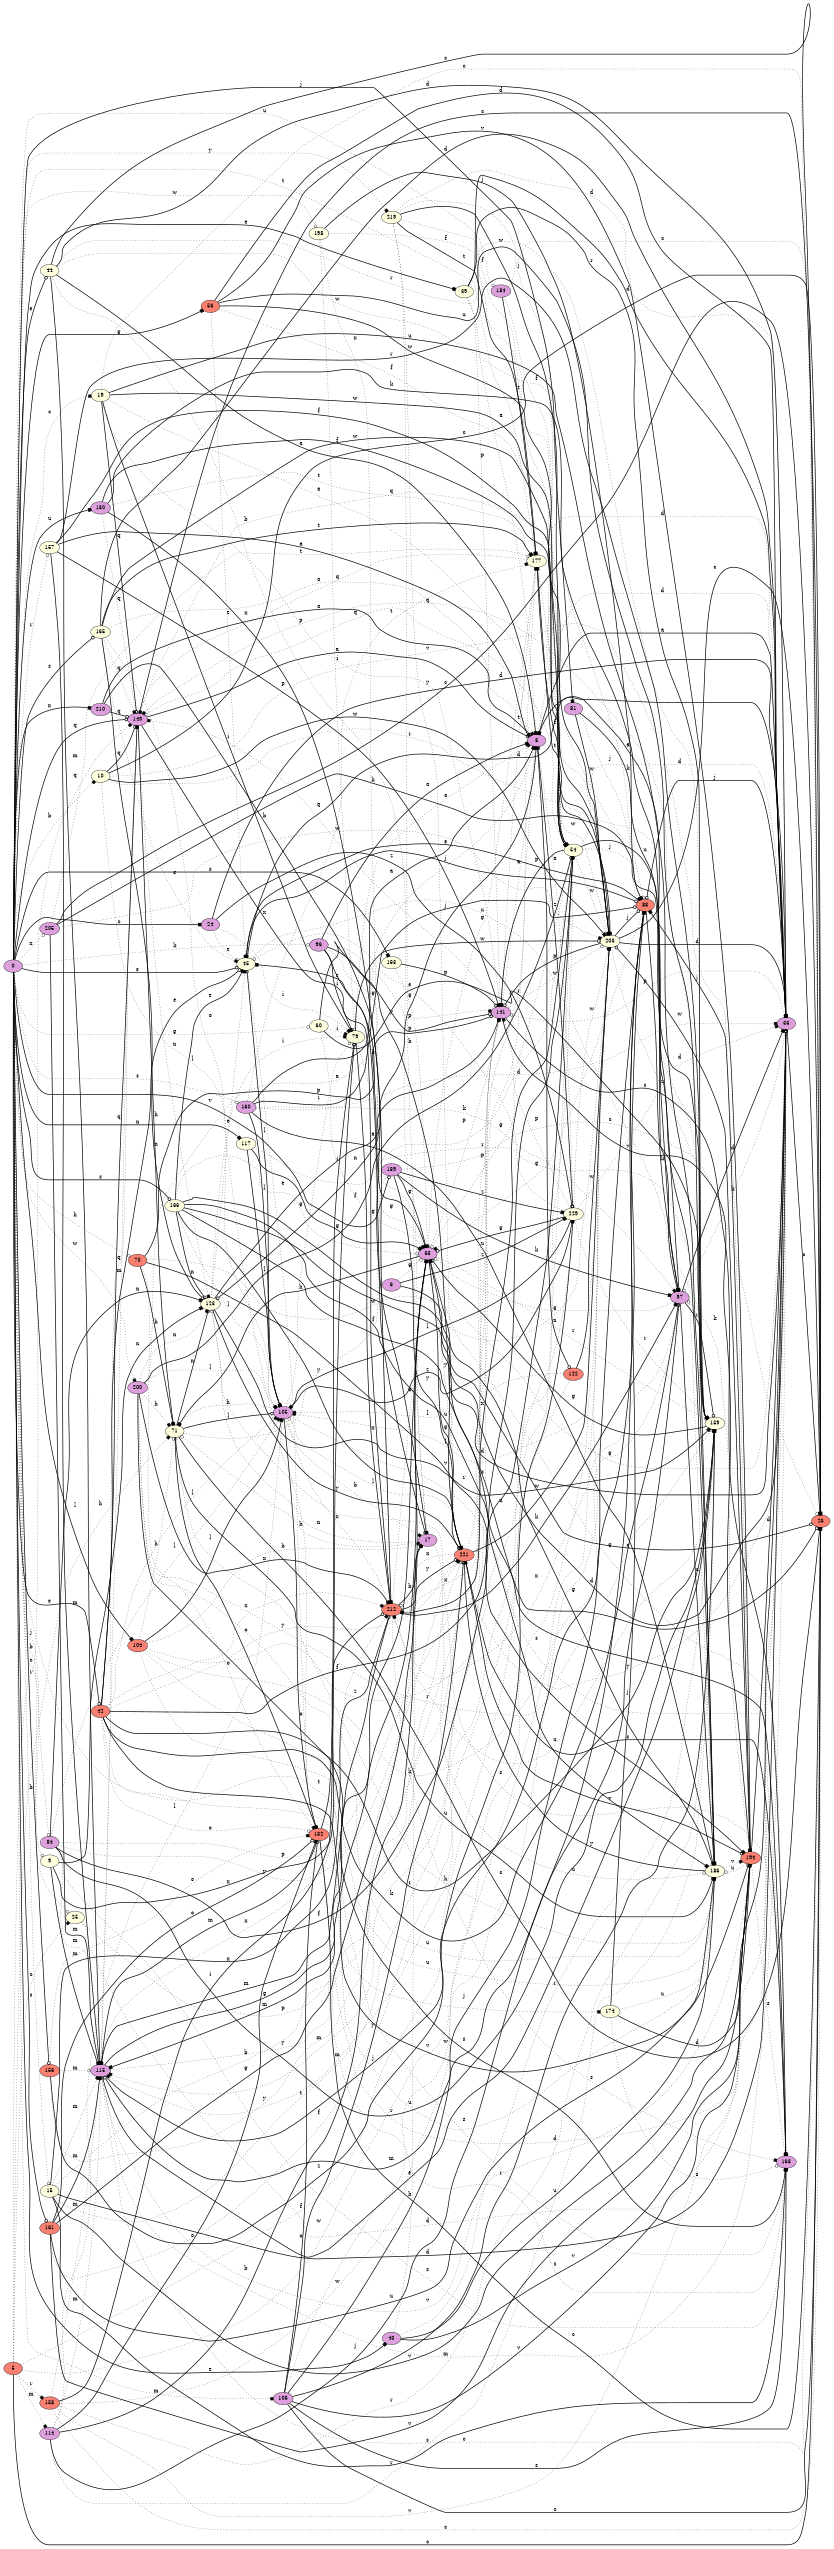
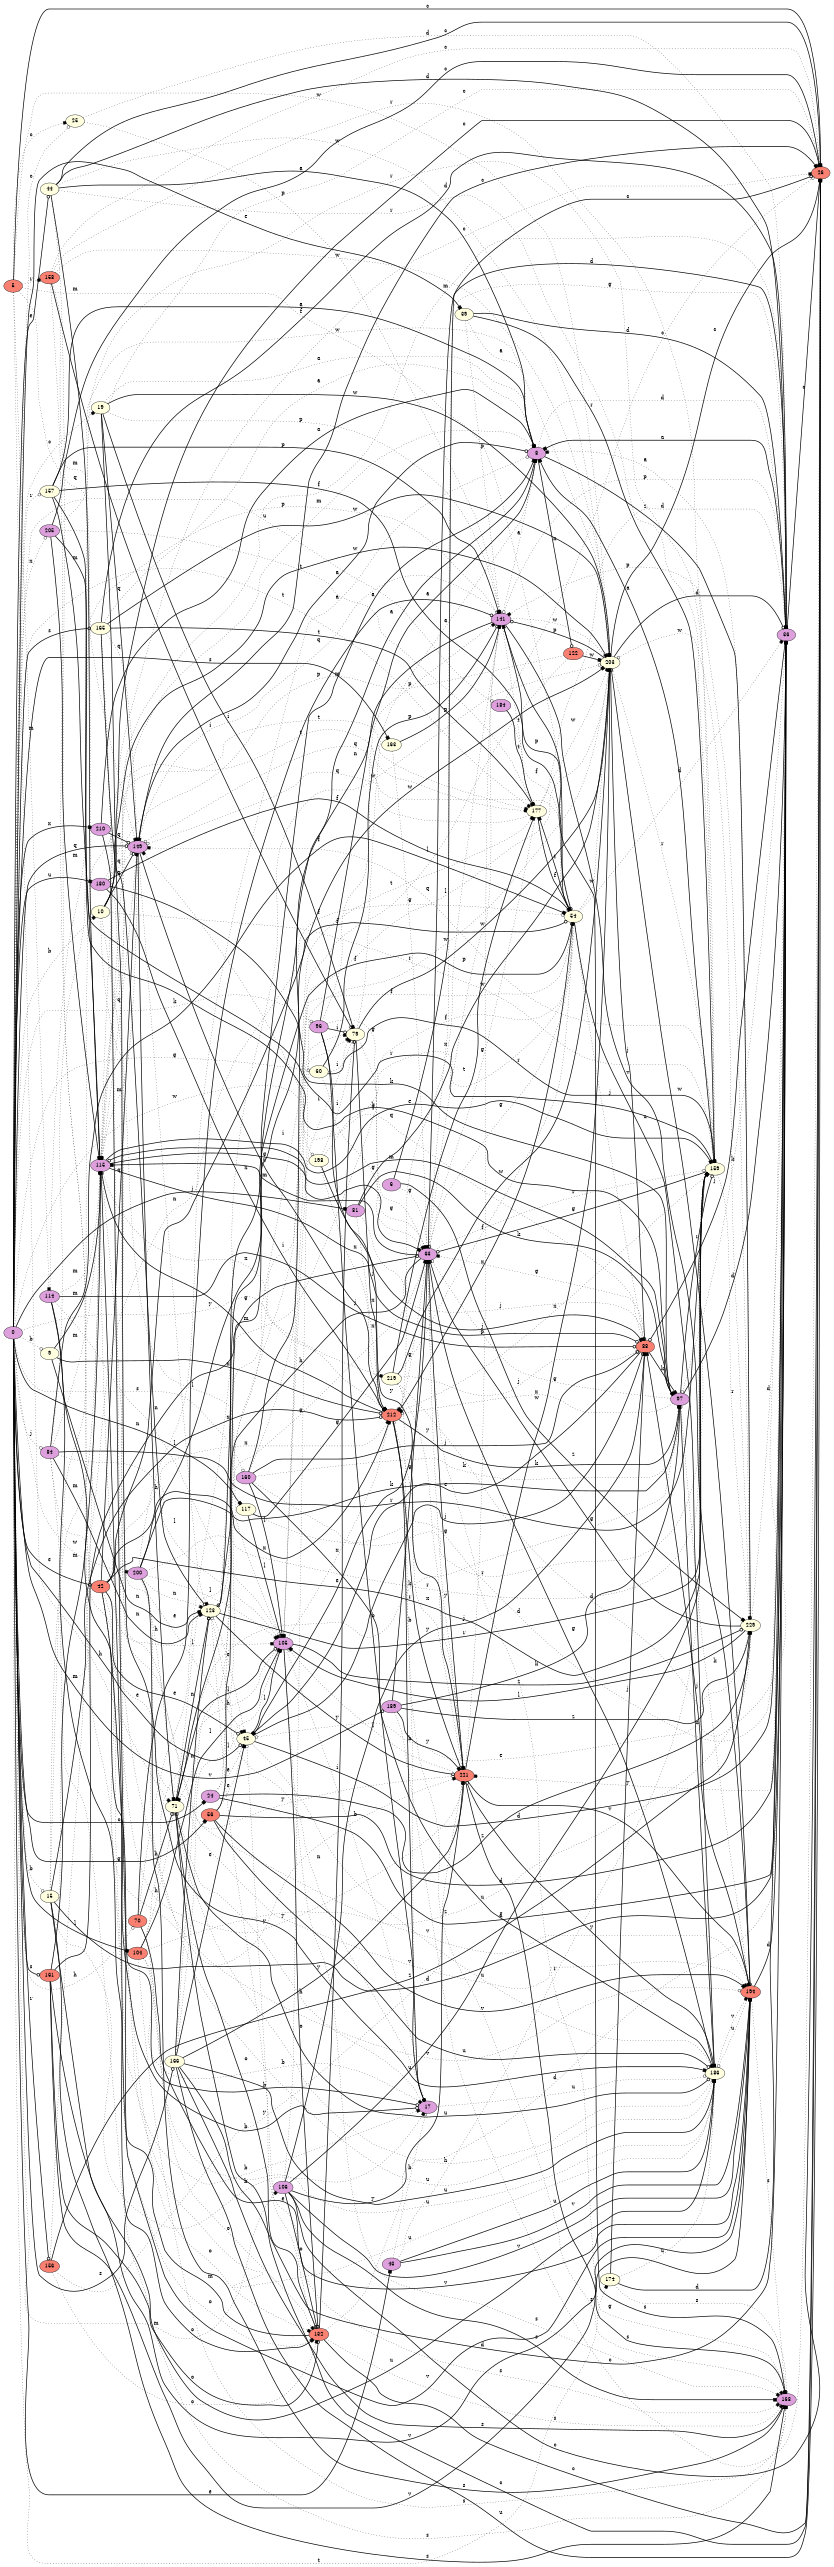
  strict digraph {
    rankdir=LR
    node [fillcolor=lightyellow style=filled]
    edge [arrowhead=odot style=bold]
    9
    0 [fillcolor=plum]
    10
    15
    19
    24 [fillcolor=plum]
    25
    39
    42 [fillcolor=salmon]
    43 [fillcolor=plum]
    44
    45
    56 [fillcolor=salmon]
    60
    70 [fillcolor=salmon]
    81 [fillcolor=plum]
    84 [fillcolor=plum]
    96 [fillcolor=plum]
    104 [fillcolor=salmon]
    106 [fillcolor=plum]
    117
    149 [fillcolor=plum]
    156 [fillcolor=salmon]
    157
    160 [fillcolor=plum]
    161 [fillcolor=salmon]
    163
    165
    166
    174
    177
    180 [fillcolor=plum]
    184 [fillcolor=plum]
    189 [fillcolor=plum]
    198
    200 [fillcolor=plum]
    205 [fillcolor=plum]
    210 [fillcolor=plum]
    n39 [label=219]
    115 [fillcolor=plum]
    123
    212 [fillcolor=salmon]
    26 [fillcolor=salmon]
    203
    105 [fillcolor=plum]
    159
    194 [fillcolor=salmon]
    36 [fillcolor=plum]
    17 [fillcolor=plum]
    168 [fillcolor=plum]
    8 [fillcolor=plum]
    186
    79
    141 [fillcolor=plum]
    229
    54
    97 [fillcolor=plum]
    221 [fillcolor=salmon]
    132 [fillcolor=salmon]
    88 [fillcolor=salmon]
    63 [fillcolor=plum]
    71
    5 [fillcolor=salmon]
    114 [fillcolor=plum]
    158 [fillcolor=salmon]
    6 [fillcolor=plum]
    122 [fillcolor=salmon]
    9 -> 115 [label=m]
    9 -> 123 [arrowhead=box label=n]
    9 -> 212 [label=x]
    0 -> 9 [label=b style=dotted]
    0 -> 10 [arrowhead=box label=b style=dotted]
    0 -> 15 [label=b style=dotted]
    0 -> 19 [arrowhead=box label=c style=dotted]
    0 -> 24 [arrowhead=box label=c]
    0 -> 25 [label=c style=dotted]
    0 -> 39 [arrowhead=box label=e]
    0 -> 42 [label=e]
    0 -> 43 [arrowhead=box label=e]
    0 -> 44 [label=e]
    0 -> 45 [label=e]
    0 -> 56 [arrowhead=box label=g]
    0 -> 60 [label=g style=dotted]
    0 -> 70 [label=h style=dotted]
    0 -> 81 [arrowhead=box label=j]
    0 -> 84 [label=j style=dotted]
    0 -> 96 [label=k style=dotted]
    0 -> 104 [arrowhead=box label=l]
    0 -> 106 [arrowhead=box label=m style=dotted]
    0 -> 117 [arrowhead=box label=n]
    0 -> 149 [label=q]
    0 -> 156 [label=r]
    0 -> 157 [label=r style=dotted]
    0 -> 160 [label=s style=dotted]
    0 -> 161 [label=s]
    0 -> 163 [arrowhead=box label=s]
    0 -> 165 [label=s]
    0 -> 166 [label=s]
    0 -> 174 [arrowhead=box label=t style=dotted]
    0 -> 177 [arrowhead=box label=t style=dotted]
    0 -> 180 [arrowhead=box label=u]
    0 -> 184 [label=u style=dotted]
    0 -> 189 [label=v]
    0 -> 198 [label=w style=dotted]
    0 -> 200 [arrowhead=box label=w style=dotted]
    0 -> 205 [label=x style=dotted]
    0 -> 210 [arrowhead=box label=x]
    0 -> n39 [arrowhead=box label=y style=dotted]
    10 -> 149 [label=q]
    10 -> 26 [label=c]
    10 -> 203 [arrowhead=box label=w]
    10 -> 105 [label=l style=dotted]
    10 -> 159 [label=r style=dotted]
    10 -> 194 [arrowhead=box label=v style=dotted]
    15 -> 177 [arrowhead=box label=t style=dotted]
    15 -> 115 [arrowhead=box label=m style=dotted]
    15 -> 212 [label=x]
    15 -> 194 [label=v]
    15 -> 36 [label=d]
    15 -> 17 [arrowhead=box label=b style=dotted]
    15 -> 168 [arrowhead=box label=s]
    19 -> 149 [label=q]
    19 -> 26 [label=c style=dotted]
    19 -> 203 [label=w]
    19 -> 8 [arrowhead=box label=a style=dotted]
    19 -> 186 [arrowhead=box label=u]
    19 -> 79 [arrowhead=box label=i]
    19 -> 141 [label=p style=dotted]
    24 -> 45 [label=e style=dotted]
    24 -> 36 [label=d]
    24 -> 79 [arrowhead=box label=i style=dotted]
    24 -> 229 [label=z]
    25 -> 36 [label=d style=dotted]
    25 -> 141 [arrowhead=box label=p style=dotted]
    39 -> 159 [arrowhead=box label=r]
    39 -> 36 [label=d]
    39 -> 8 [arrowhead=box label=a style=dotted]
    39 -> 141 [arrowhead=box label=p style=dotted]
    42 -> 45 [label=e]
    42 -> 149 [label=q]
    42 -> 212 [arrowhead=box label=x style=dotted]
    42 -> 105 [arrowhead=box label=l style=dotted]
    42 -> 159 [arrowhead=box label=r]
    42 -> 194 [label=v]
    42 -> 186 [arrowhead=box label=u style=dotted]
    42 -> 54 [label=f]
    42 -> 97 [label=k]
    42 -> 221 [arrowhead=box label=y style=dotted]
    42 -> 132 [label=o style=dotted]
    43 -> 159 [arrowhead=box label=r style=dotted]
    43 -> 194 [label=v]
    43 -> 17 [label=b style=dotted]
    43 -> 186 [arrowhead=box label=u]
    44 -> 115 [arrowhead=box label=m]
    44 -> 26 [arrowhead=box label=c]
    44 -> 203 [label=w style=dotted]
    44 -> 159 [arrowhead=box label=r style=dotted]
    44 -> 36 [arrowhead=box label=d]
    44 -> 17 [arrowhead=box label=b style=dotted]
    44 -> 8 [arrowhead=box label=a]
    45 -> 105 [arrowhead=box label=l]
    45 -> 36 [arrowhead=box label=d]
    45 -> 186 [arrowhead=box label=u style=dotted]
    45 -> 88 [label=j]
    56 -> 45 [arrowhead=box label=e style=dotted]
    56 -> 203 [arrowhead=box label=w]
    56 -> 194 [arrowhead=box label=v]
    56 -> 36 [arrowhead=box label=d]
    56 -> 186 [label=u]
    56 -> 54 [label=f style=dotted]
    60 -> 159 [label=r]
    60 -> 79 [arrowhead=box label=i style=dotted]
    60 -> 141 [label=p]
    60 -> 63 [arrowhead=box label=g style=dotted]
    70 -> 203 [label=w style=dotted]
    70 -> 194 [arrowhead=box label=v]
    70 -> 141 [label=p]
    70 -> 132 [arrowhead=box label=o style=dotted]
    70 -> 71 [label=h]
+   81 -> 212 [arrowhead=box label=x style=dotted]
    81 -> 203 [arrowhead=box label=w]
    81 -> 97 [arrowhead=box label=k]
    81 -> 88 [label=j style=dotted]
    84 -> 115 [label=m style=dotted]
    84 -> 123 [arrowhead=box label=n]
    84 -> 105 [arrowhead=box label=l style=dotted]
    84 -> 159 [arrowhead=box label=r]
    84 -> 168 [arrowhead=box label=s style=dotted]
    84 -> 141 [label=p style=dotted]
    84 -> 54 [arrowhead=box label=f]
    84 -> 221 [arrowhead=box label=y style=dotted]
    96 -> 17 [label=b]
    96 -> 8 [arrowhead=box label=a]
    96 -> 79 [label=i]
    96 -> 141 [arrowhead=box label=p style=dotted]
    96 -> 221 [label=y]
    96 -> 63 [label=g style=dotted]
    104 -> 105 [arrowhead=box label=l]
    104 -> 17 [arrowhead=box label=b style=dotted]
    104 -> 168 [arrowhead=box label=s style=dotted]
    104 -> 186 [label=u style=dotted]
    104 -> 229 [arrowhead=box label=z style=dotted]
    104 -> 97 [label=k style=dotted]
    104 -> 71 [label=h style=dotted]
    106 -> 26 [label=c]
    106 -> 203 [label=w style=dotted]
    106 -> 159 [arrowhead=box label=r]
    106 -> 194 [arrowhead=box label=v]
    106 -> 168 [arrowhead=box label=s]
    106 -> 221 [label=y]
    106 -> 132 [label=o]
    106 -> 88 [arrowhead=box label=j]
    117 -> 105 [label=l]
    117 -> 159 [label=r style=dotted]
    117 -> 63 [arrowhead=box label=g]
    149 -> 115 [arrowhead=box label=m style=dotted]
    149 -> 123 [arrowhead=box label=n style=dotted]
    149 -> 212 [label=x]
    149 -> 26 [arrowhead=box label=c]
    149 -> 8 [label=a]
    149 -> 71 [arrowhead=box label=h]
    156 -> 115 [label=m style=dotted]
    156 -> 229 [label=z]
    156 -> 221 [label=y style=dotted]
    156 -> 132 [arrowhead=box label=o style=dotted]
    157 -> 115 [arrowhead=box label=m]
    157 -> 159 [label=r]
    157 -> 8 [label=a]
    157 -> 141 [arrowhead=box label=p]
    157 -> 54 [label=f]
    160 -> 177 [arrowhead=box label=t style=dotted]
    160 -> 105 [arrowhead=box label=l]
    160 -> 36 [arrowhead=box label=d style=dotted]
    160 -> 8 [arrowhead=box label=a]
    160 -> 186 [label=u]
    160 -> 97 [arrowhead=box label=k style=dotted]
    160 -> 88 [label=j]
    161 -> 115 [label=m]
    161 -> 194 [label=v]
    161 -> 186 [label=u]
    161 -> 54 [label=f style=dotted]
    161 -> 132 [label=o]
    161 -> 63 [label=g]
    163 -> 141 [label=p]
    163 -> 63 [arrowhead=box label=g style=dotted]
    165 -> 45 [arrowhead=box label=e style=dotted]
    165 -> 149 [arrowhead=box label=q style=dotted]
    165 -> 177 [arrowhead=box label=t]
    165 -> 123 [label=n]
    165 -> 203 [arrowhead=box label=w]
    165 -> 36 [arrowhead=box label=d]
    165 -> 8 [arrowhead=box label=a style=dotted]
    165 -> 132 [arrowhead=box label=o style=dotted]
    166 -> 45 [arrowhead=box label=e]
    166 -> 123 [label=n]
    166 -> 26 [label=u]
    166 -> 105 [arrowhead=box label=l style=dotted]
    166 -> 36 [label=d]
    166 -> 168 [label=s]
    166 -> 186 [arrowhead=box label=u]
    166 -> 221 [label=y]
    166 -> 63 [label=g style=dotted]
    174 -> 36 [label=d]
    174 -> 168 [label=s style=dotted]
    174 -> 186 [label=u style=dotted]
    174 -> 88 [arrowhead=box label=j]
    177 -> 149 [label=q style=dotted]
    177 -> 203 [arrowhead=box label=w style=dotted]
    177 -> 36 [label=d style=dotted]
    177 -> 54 [arrowhead=box label=f]
    177 -> 63 [label=g style=dotted]
    180 -> 149 [label=q style=dotted]
    180 -> 177 [arrowhead=box label=t style=dotted]
    180 -> 212 [label=x]
    180 -> 54 [label=f]
    180 -> 97 [label=k]
    184 -> 177 [arrowhead=box label=t]
    184 -> 26 [label=c style=dotted]
    184 -> 54 [arrowhead=box label=f style=dotted]
    189 -> 26 [label=c style=dotted]
    189 -> 229 [arrowhead=box label=z]
    189 -> 97 [arrowhead=box label=k]
    189 -> 221 [arrowhead=box label=y]
    189 -> 63 [label=g]
    198 -> 212 [arrowhead=box label=x style=dotted]
    198 -> 79 [label=i style=dotted]
    198 -> 54 [label=f style=dotted]
    198 -> 88 [arrowhead=box label=j]
    200 -> 123 [arrowhead=box label=n style=dotted]
    200 -> 212 [label=x]
    200 -> 105 [arrowhead=box label=l style=dotted]
    200 -> 159 [label=r style=dotted]
    200 -> 168 [label=s]
    200 -> 8 [label=a style=dotted]
    200 -> 186 [label=u style=dotted]
    200 -> 54 [label=f]
    200 -> 71 [arrowhead=box label=h style=dotted]
    205 -> 177 [label=t style=dotted]
    205 -> 115 [arrowhead=box label=m]
    205 -> 26 [arrowhead=box label=c]
    205 -> 203 [arrowhead=box label=w style=dotted]
    205 -> 97 [label=k]
    210 -> 149 [label=q]
    210 -> 17 [label=b]
    210 -> 8 [label=a]
    n39 -> 177 [arrowhead=box label=t]
    n39 -> 203 [label=w]
    n39 -> 36 [label=d style=dotted]
    n39 -> 17 [label=b style=dotted]
    n39 -> 54 [arrowhead=box label=f style=dotted]
    n39 -> 221 [arrowhead=box label=y style=dotted]
    n39 -> 88 [label=j style=dotted]
    115 -> 149 [arrowhead=box label=q style=dotted]
    115 -> 212 [arrowhead=box label=x style=dotted]
    115 -> 26 [arrowhead=box label=c style=dotted]
    115 -> 159 [arrowhead=box label=e]
    115 -> 194 [label=v style=dotted]
    115 -> 221 [label=y style=dotted]
    115 -> 88 [label=j]
    115 -> 63 [arrowhead=box label=g]
    123 -> 45 [arrowhead=box label=e style=dotted]
    123 -> 159 [arrowhead=box label=r]
    123 -> 168 [arrowhead=box label=s style=dotted]
    123 -> 8 [arrowhead=box label=a]
    123 -> 79 [arrowhead=box label=i style=dotted]
    123 -> 221 [label=y]
    212 -> 115 [label=m]
    212 -> 17 [label=b]
    212 -> 168 [arrowhead=box label=s style=dotted]
    212 -> 97 [arrowhead=box label=k]
    212 -> 221 [label=y]
    212 -> 63 [label=g style=dotted]
    203 -> 26 [label=c]
    203 -> 105 [arrowhead=box label=l style=dotted]
    203 -> 159 [label=r style=dotted]
    203 -> 36 [label=d]
    203 -> 141 [label=p]
    203 -> 88 [label=j]
    105 -> 212 [arrowhead=box label=x style=dotted]
    105 -> 17 [arrowhead=box label=b style=dotted]
    105 -> 168 [arrowhead=box label=s style=dotted]
    105 -> 79 [label=i style=dotted]
    105 -> 229 [label=z]
    105 -> 132 [label=o]
    105 -> 71 [arrowhead=box label=h style=dotted]
    159 -> 149 [arrowhead=box label=q style=dotted]
    159 -> 212 [arrowhead=box label=x style=dotted]
    159 -> 8 [arrowhead=box label=a]
    159 -> 63 [label=g]
    194 -> 203 [label=w]
    194 -> 36 [label=d]
    194 -> 168 [label=s style=dotted]
    194 -> 186 [label=u style=dotted]
    194 -> 97 [label=k style=dotted]
    194 -> 88 [arrowhead=box label=j]
    36 -> 115 [label=m style=dotted]
    36 -> 26 [label=c]
    36 -> 8 [arrowhead=box label=a]
    36 -> 141 [label=p style=dotted]
    36 -> 97 [label=k style=dotted]
    36 -> 221 [arrowhead=box label=y style=dotted]
    36 -> 88 [label=j]
    36 -> 63 [label=g style=dotted]
    17 -> 123 [label=n style=dotted]
    17 -> 186 [label=u style=dotted]
    17 -> 71 [label=h style=dotted]
    168 -> 63 [arrowhead=box label=g style=dotted]
    8 -> 115 [arrowhead=box label=m style=dotted]
    8 -> 36 [label=d style=dotted]
    8 -> 229 [label=z]
    8 -> 122 [label=n]
    186 -> 194 [arrowhead=box label=v style=dotted]
    186 -> 221 [label=y]
    186 -> 63 [arrowhead=box label=g]
    186 -> 71 [label=h style=dotted]
    79 -> 212 [arrowhead=box label=x]
    79 -> 203 [label=w]
    79 -> 8 [arrowhead=box label=a style=dotted]
    79 -> 63 [arrowhead=box label=g style=dotted]
    141 -> 149 [arrowhead=box label=q style=dotted]
    141 -> 177 [label=t style=dotted]
    141 -> 123 [label=n]
    141 -> 212 [label=x style=dotted]
    141 -> 203 [label=w style=dotted]
    141 -> 194 [label=v]
    141 -> 168 [arrowhead=box label=s]
    141 -> 8 [label=a style=dotted]
    229 -> 45 [label=e style=dotted]
    229 -> 203 [label=w style=dotted]
    229 -> 105 [arrowhead=box label=l]
-   229 -> 159 [arrowhead=box label=r style=dotted]
+   159 -> 229 [arrowhead=box label=r style=dotted]
    229 -> 36 [arrowhead=box label=d style=dotted]
    229 -> 8 [arrowhead=box label=a style=dotted]
    229 -> 141 [arrowhead=box label=p style=dotted]
    229 -> 63 [label=g]
    54 -> 149 [label=q style=dotted]
    54 -> 177 [arrowhead=box label=t]
    54 -> 212 [arrowhead=box label=x]
    54 -> 203 [label=w style=dotted]
    54 -> 36 [arrowhead=box label=d style=dotted]
    54 -> 186 [arrowhead=box label=u]
    54 -> 141 [arrowhead=box label=p]
    54 -> 88 [arrowhead=box label=j style=dotted]
    54 -> 63 [label=g style=dotted]
    97 -> 115 [label=m]
    97 -> 212 [label=x style=dotted]
    97 -> 159 [label=r]
    97 -> 36 [arrowhead=box label=d]
    97 -> 186 [arrowhead=box label=u]
    97 -> 63 [label=g style=dotted]
    221 -> 212 [label=x style=dotted]
    221 -> 203 [label=w]
    221 -> 105 [label=l style=dotted]
    221 -> 194 [label=v]
    221 -> 168 [arrowhead=box label=s]
    221 -> 141 [arrowhead=box label=p style=dotted]
    221 -> 63 [label=g]
    132 -> 45 [label=e style=dotted]
    132 -> 115 [label=m]
    132 -> 26 [arrowhead=box label=c]
    132 -> 36 [label=d style=dotted]
    132 -> 168 [arrowhead=box label=s style=dotted]
    132 -> 79 [label=i]
    88 -> 45 [arrowhead=box label=e]
    88 -> 149 [arrowhead=box label=q style=dotted]
    88 -> 97 [arrowhead=box label=k]
    88 -> 63 [arrowhead=box label=g style=dotted]
    63 -> 45 [arrowhead=box label=e]
    63 -> 115 [arrowhead=box label=m]
    63 -> 26 [label=c]
    63 -> 159 [label=r style=dotted]
    63 -> 141 [arrowhead=box label=p style=dotted]
    63 -> 221 [arrowhead=box label=y style=dotted]
    63 -> 71 [arrowhead=box label=h]
    71 -> 123 [label=n]
    71 -> 26 [arrowhead=box label=c]
    71 -> 105 [label=l]
    71 -> 186 [label=u]
    71 -> 54 [label=f style=dotted]
    71 -> 132 [label=o]
    5 -> 25 [arrowhead=box label=c style=dotted]
    5 -> 149 [arrowhead=box label=q style=dotted]
    5 -> 26 [arrowhead=box label=c]
    5 -> 203 [arrowhead=box label=w style=dotted]
    5 -> 54 [label=f style=dotted]
    5 -> 71 [arrowhead=box label=h style=dotted]
    5 -> 114 [arrowhead=box label=m style=dotted]
    5 -> 158 [arrowhead=box label=r style=dotted]
    114 -> 115 [arrowhead=box label=m style=dotted]
    114 -> 105 [label=l style=dotted]
    114 -> 159 [arrowhead=box label=r style=dotted]
    114 -> 17 [label=b]
    114 -> 132 [arrowhead=box label=o]
    114 -> 88 [label=j]
    158 -> 115 [arrowhead=box label=m style=dotted]
    158 -> 26 [label=c style=dotted]
    158 -> 203 [label=w style=dotted]
    158 -> 159 [label=r style=dotted]
    158 -> 194 [arrowhead=box label=v style=dotted]
    158 -> 79 [label=i]
    6 -> 36 [label=d]
    6 -> 229 [arrowhead=box label=z]
    6 -> 63 [label=g style=dotted]
    122 -> 115 [arrowhead=box label=m style=dotted]
    122 -> 203 [arrowhead=box label=w]
    122 -> 105 [arrowhead=box label=l style=dotted]
  }
